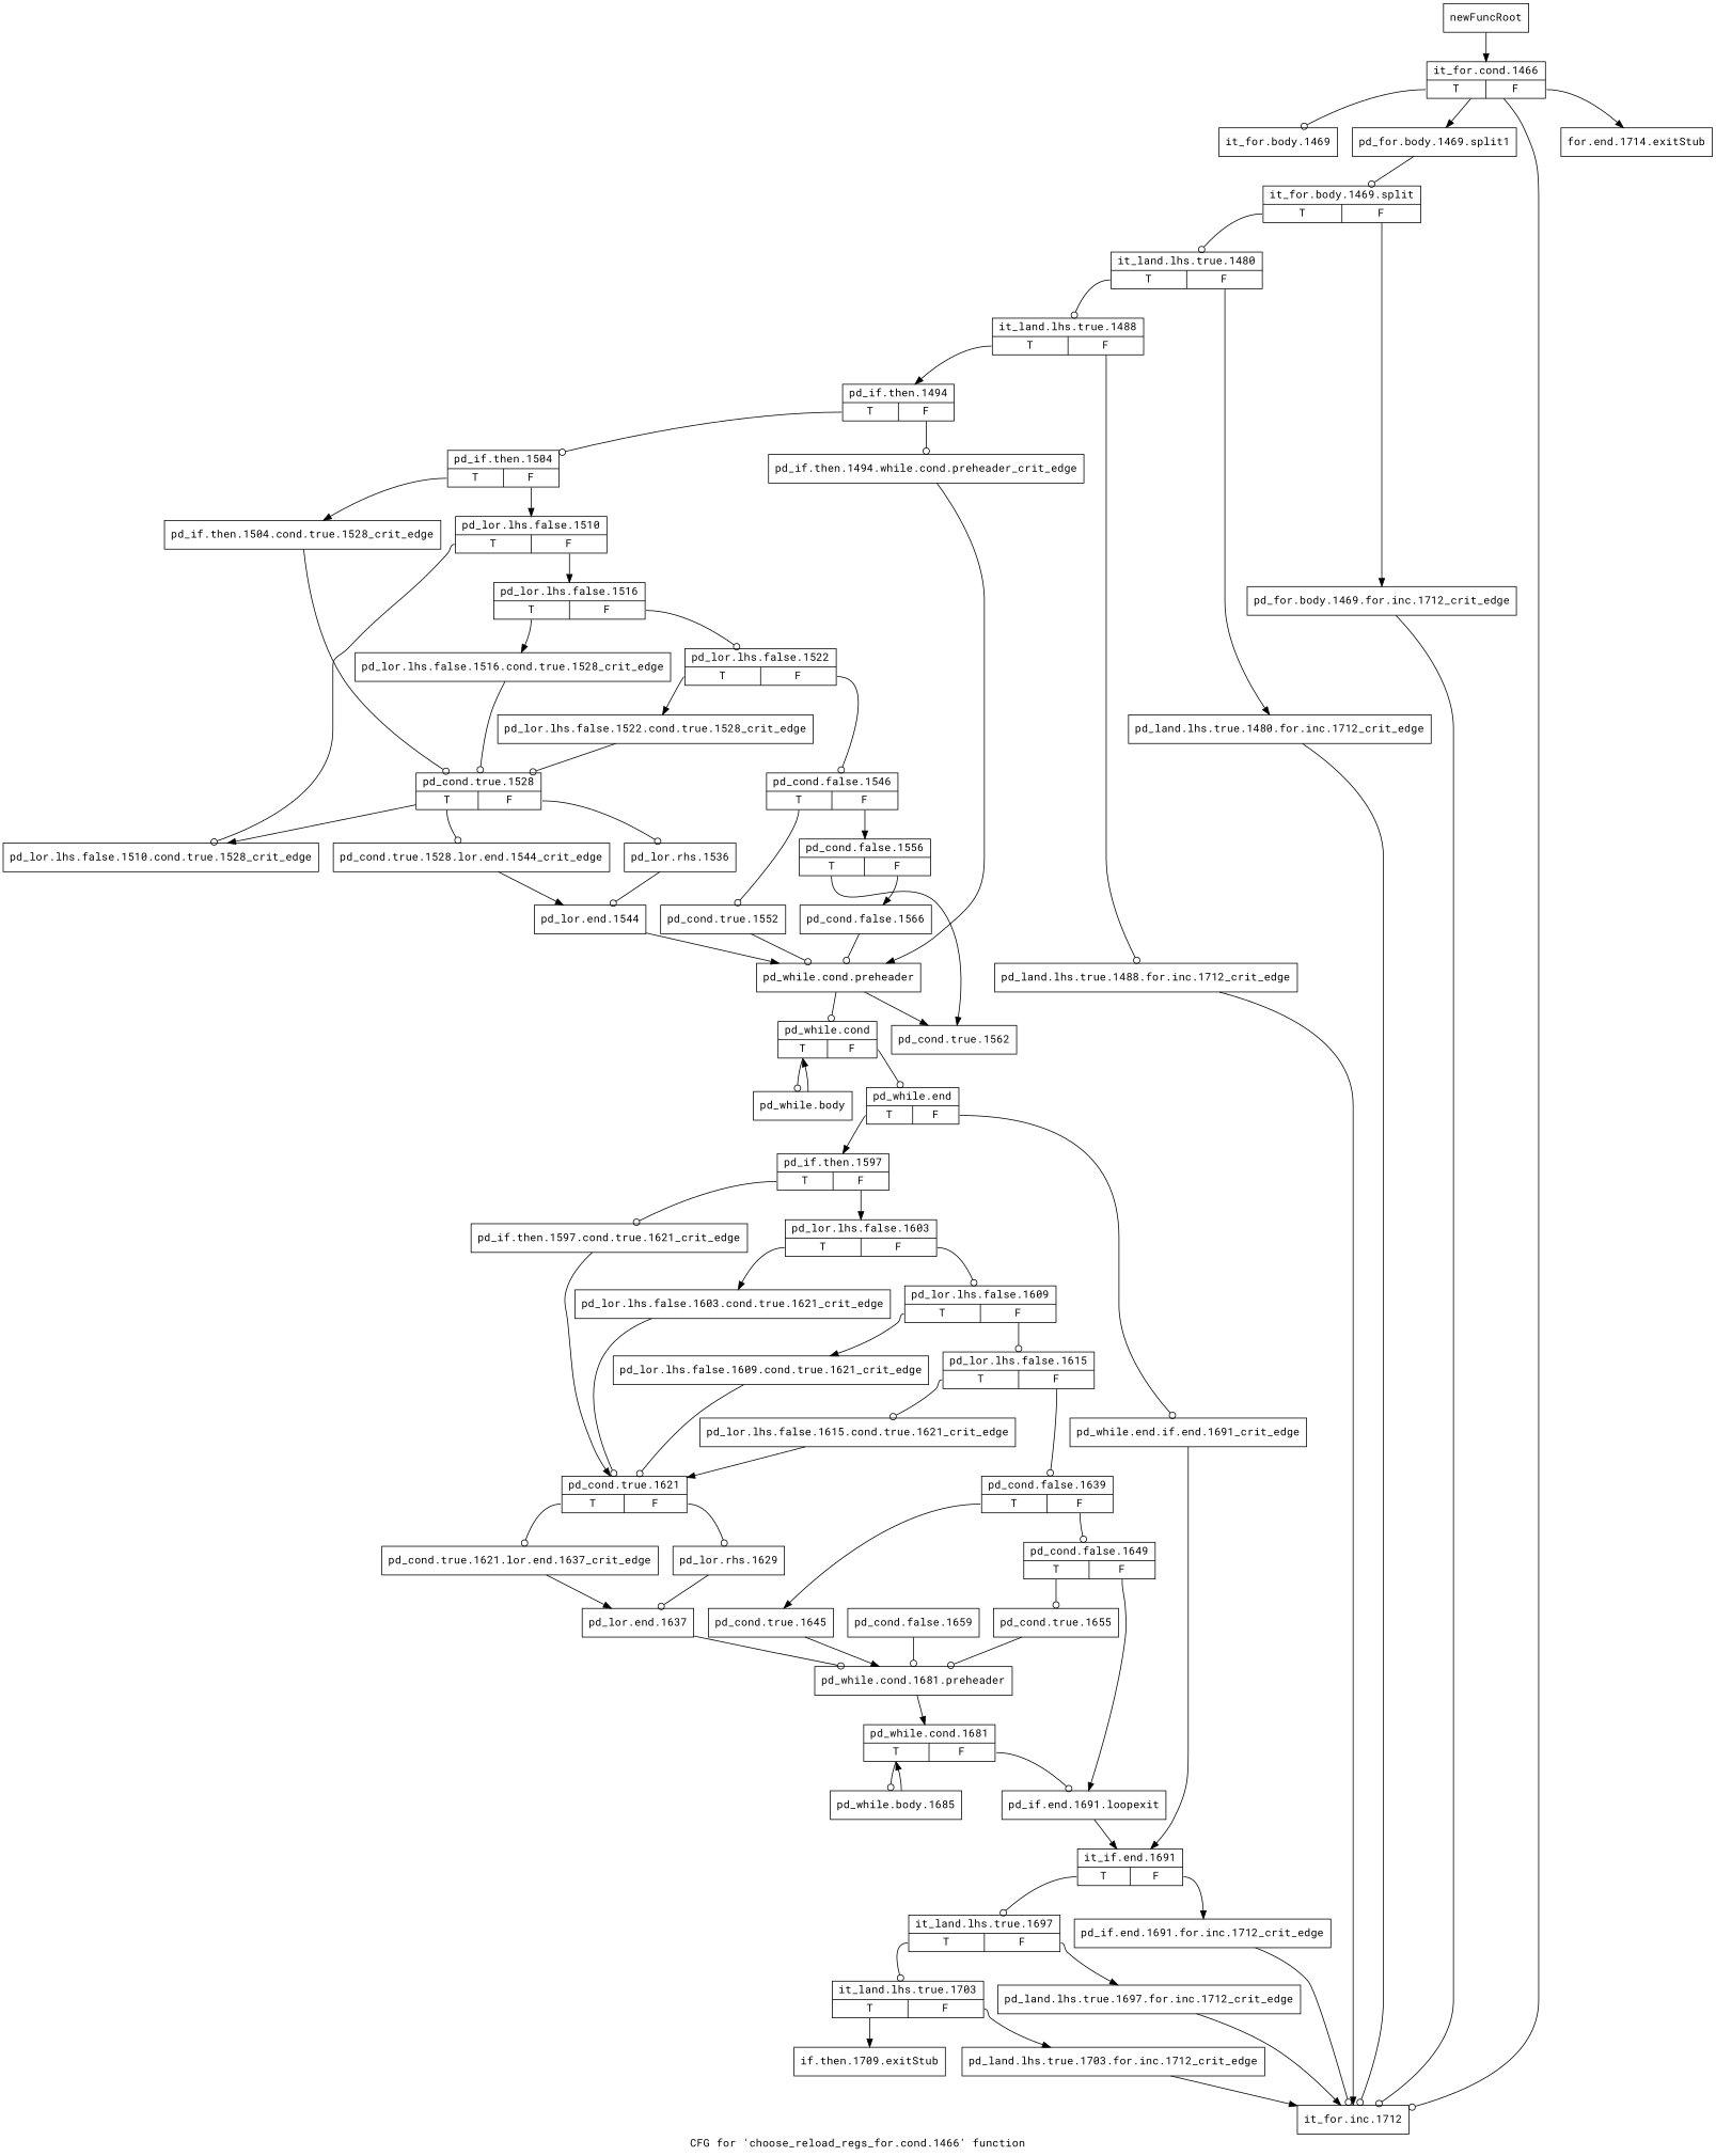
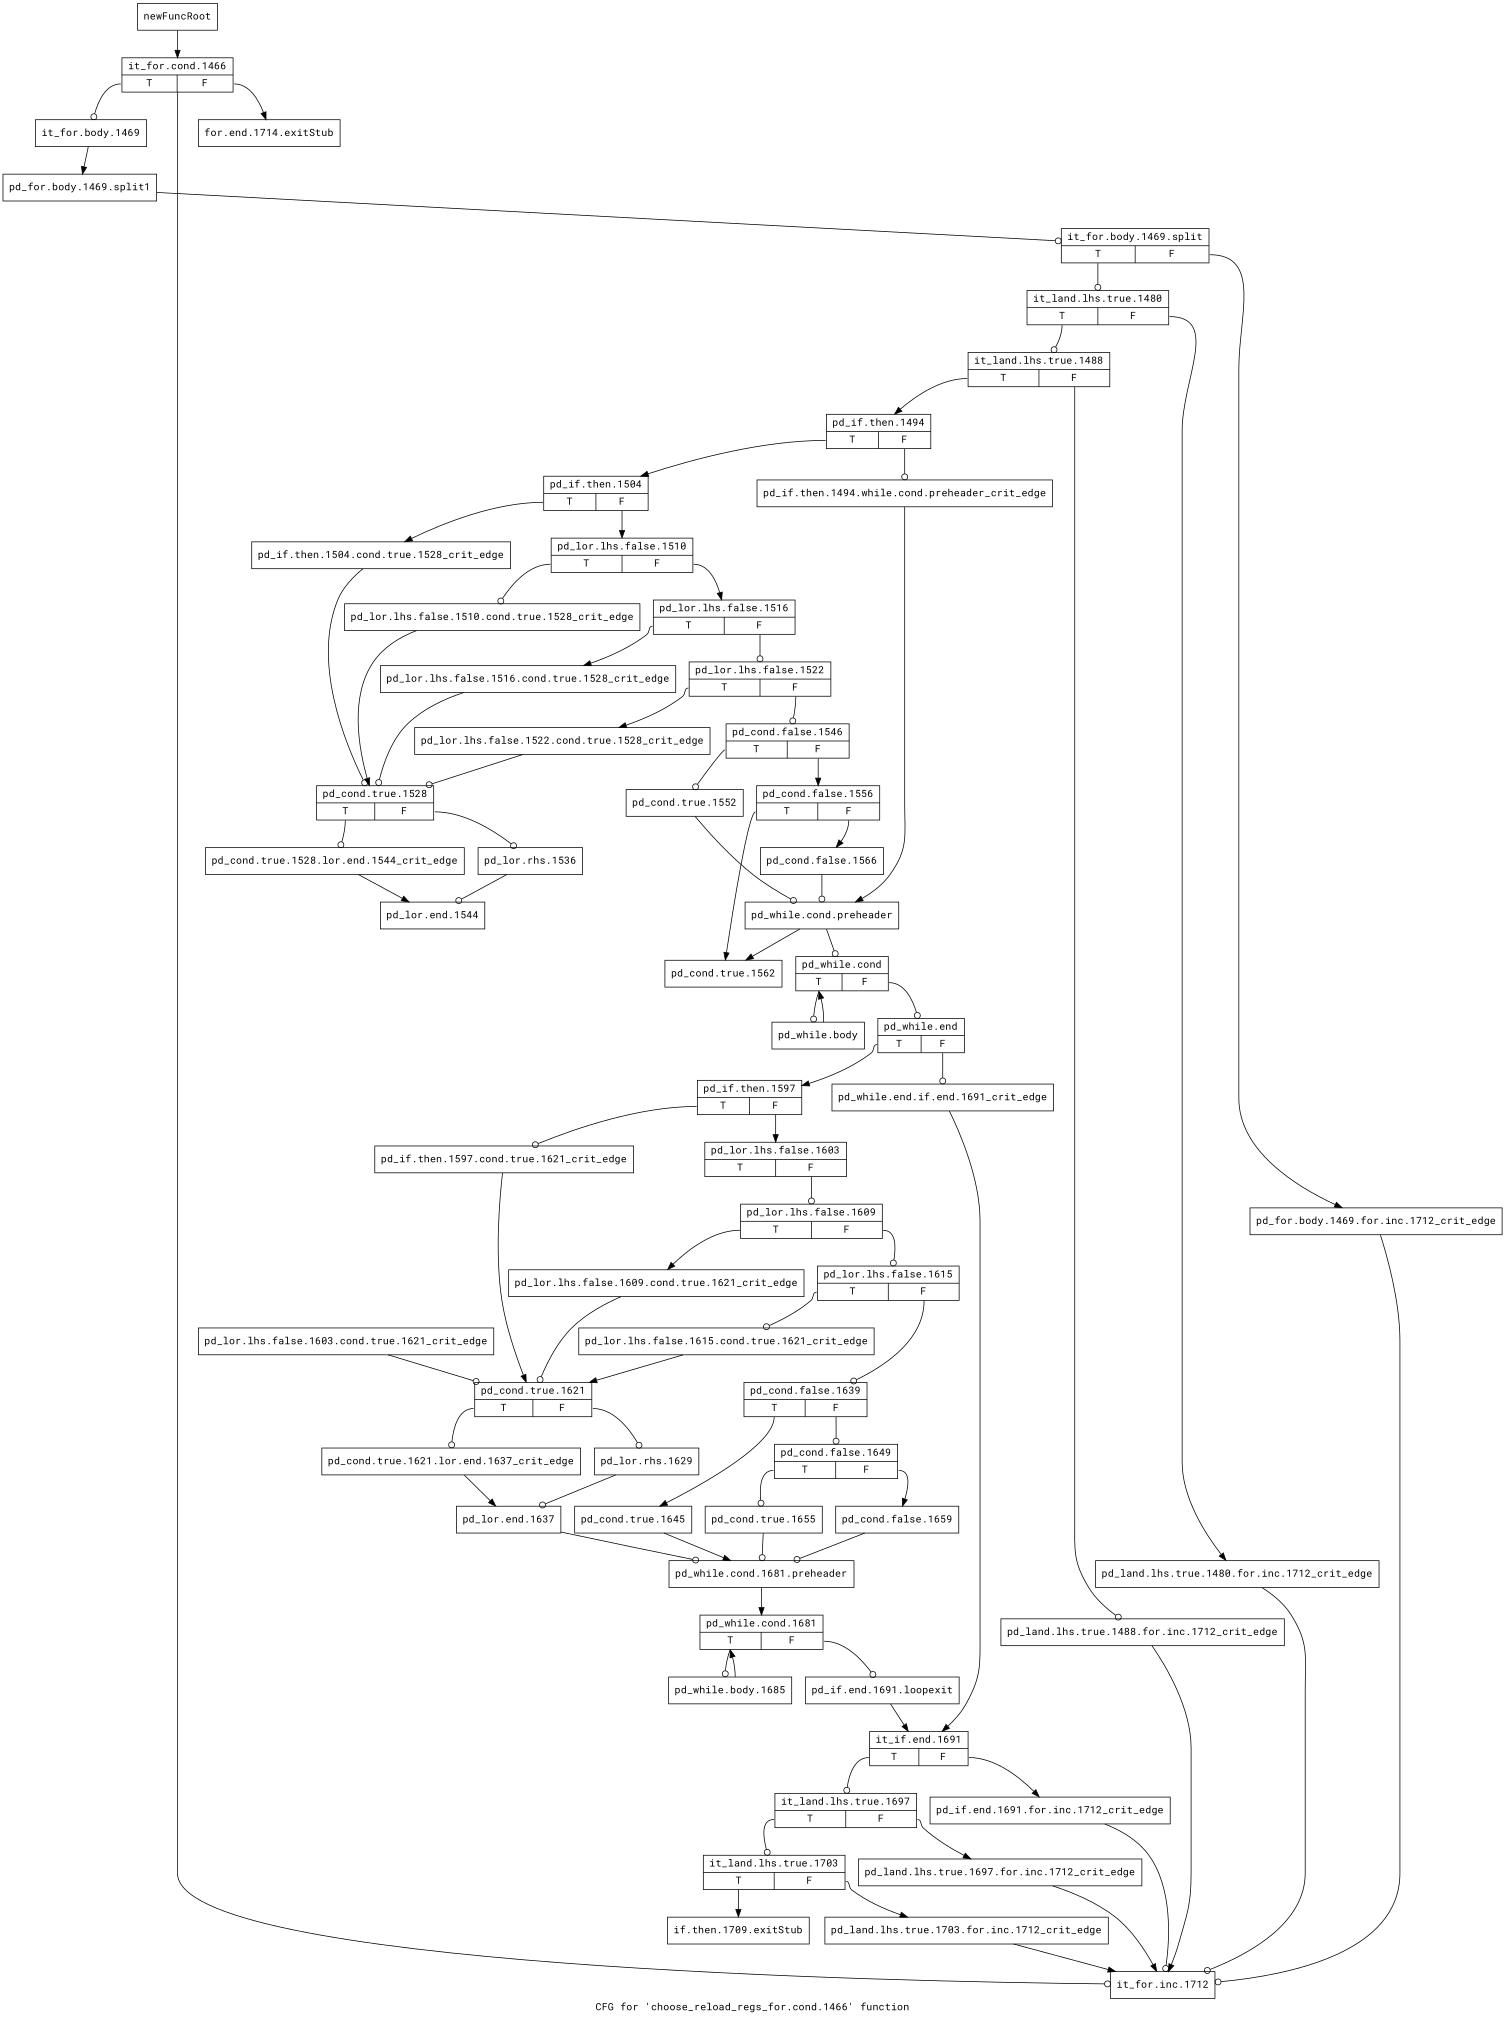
  digraph {
    fontname="Roboto Mono"
    label="CFG for 'choose_reload_regs_for.cond.1466' function"
    node [fontname="Roboto Mono" shape=record]
    edge [arrowhead=odot fontname="Roboto Mono"]
    n1 [label="{newFuncRoot}"]
    n2 [label="{it_for.cond.1466|{<s0>T|<s1>F}}"]
    n3 [label="{for.end.1714.exitStub}"]
    n4 [label="{it_for.body.1469}"]
    n5 [label="{it_for.inc.1712}"]
    n6 [label="{pd_for.body.1469.split1}"]
    n7 [label="{if.then.1709.exitStub}"]
    n8 [label="{it_for.body.1469.split|{<s0>T|<s1>F}}"]
    n9 [label="{it_land.lhs.true.1480|{<s0>T|<s1>F}}"]
    n10 [label="{pd_for.body.1469.for.inc.1712_crit_edge}"]
    n11 [label="{it_land.lhs.true.1488|{<s0>T|<s1>F}}"]
    n12 [label="{pd_land.lhs.true.1480.for.inc.1712_crit_edge}"]
    n13 [label="{pd_if.then.1494|{<s0>T|<s1>F}}"]
    n14 [label="{pd_land.lhs.true.1488.for.inc.1712_crit_edge}"]
    n15 [label="{pd_if.then.1504|{<s0>T|<s1>F}}"]
    n16 [label="{pd_if.then.1494.while.cond.preheader_crit_edge}"]
    n17 [label="{pd_if.then.1504.cond.true.1528_crit_edge}"]
    n18 [label="{pd_lor.lhs.false.1510|{<s0>T|<s1>F}}"]
    n19 [label="{pd_while.cond.preheader}"]
    n20 [label="{pd_cond.true.1528|{<s0>T|<s1>F}}"]
    n21 [label="{pd_lor.lhs.false.1510.cond.true.1528_crit_edge}"]
    n22 [label="{pd_lor.lhs.false.1516|{<s0>T|<s1>F}}"]
    n23 [label="{pd_while.cond|{<s0>T|<s1>F}}"]
    n24 [label="{pd_cond.true.1562}"]
    n25 [label="{pd_while.body}"]
    n26 [label="{pd_while.end|{<s0>T|<s1>F}}"]
    n27 [label="{pd_cond.true.1528.lor.end.1544_crit_edge}"]
    n28 [label="{pd_lor.rhs.1536}"]
    n29 [label="{pd_lor.lhs.false.1516.cond.true.1528_crit_edge}"]
    n30 [label="{pd_lor.lhs.false.1522|{<s0>T|<s1>F}}"]
    n31 [label="{pd_lor.lhs.false.1522.cond.true.1528_crit_edge}"]
    n32 [label="{pd_cond.false.1546|{<s0>T|<s1>F}}"]
    n33 [label="{pd_cond.true.1552}"]
    n34 [label="{pd_cond.false.1556|{<s0>T|<s1>F}}"]
    n35 [label="{pd_cond.false.1566}"]
    n36 [label="{pd_lor.end.1544}"]
    n37 [label="{pd_if.then.1597|{<s0>T|<s1>F}}"]
    n38 [label="{pd_while.end.if.end.1691_crit_edge}"]
    n39 [label="{pd_if.then.1597.cond.true.1621_crit_edge}"]
    n40 [label="{pd_lor.lhs.false.1603|{<s0>T|<s1>F}}"]
    n41 [label="{it_if.end.1691|{<s0>T|<s1>F}}"]
    n42 [label="{pd_cond.true.1621|{<s0>T|<s1>F}}"]
    n43 [label="{pd_lor.lhs.false.1603.cond.true.1621_crit_edge}"]
    n44 [label="{pd_lor.lhs.false.1609|{<s0>T|<s1>F}}"]
    n45 [label="{it_land.lhs.true.1697|{<s0>T|<s1>F}}"]
    n46 [label="{pd_if.end.1691.for.inc.1712_crit_edge}"]
    n47 [label="{it_land.lhs.true.1703|{<s0>T|<s1>F}}"]
    n48 [label="{pd_land.lhs.true.1697.for.inc.1712_crit_edge}"]
    n49 [label="{pd_cond.true.1621.lor.end.1637_crit_edge}"]
    n50 [label="{pd_lor.rhs.1629}"]
    n51 [label="{pd_lor.lhs.false.1609.cond.true.1621_crit_edge}"]
    n52 [label="{pd_lor.lhs.false.1615|{<s0>T|<s1>F}}"]
    n53 [label="{pd_lor.lhs.false.1615.cond.true.1621_crit_edge}"]
    n54 [label="{pd_cond.false.1639|{<s0>T|<s1>F}}"]
    n55 [label="{pd_cond.true.1645}"]
    n56 [label="{pd_cond.false.1649|{<s0>T|<s1>F}}"]
    n57 [label="{pd_while.cond.1681.preheader}"]
    n58 [label="{pd_cond.true.1655}"]
    n59 [label="{pd_cond.false.1659}"]
    n60 [label="{pd_while.cond.1681|{<s0>T|<s1>F}}"]
    n61 [label="{pd_while.body.1685}"]
    n62 [label="{pd_if.end.1691.loopexit}"]
    n63 [label="{pd_lor.end.1637}"]
    n64 [label="{pd_land.lhs.true.1703.for.inc.1712_crit_edge}"]
    n1 -> n2 [arrowhead=normal]
    n2 -> n3 [arrowhead=normal tailport=s1]
    n2 -> n4 [tailport=s0]
    n2 -> n5
-   n2 -> n6 [arrowhead=normal]
+   n4 -> n6 [arrowhead=normal]
    n6 -> n8
    n8 -> n9 [tailport=s0]
    n8 -> n10 [arrowhead=normal tailport=s1]
    n9 -> n11 [tailport=s0]
    n9 -> n12 [arrowhead=normal tailport=s1]
    n10 -> n5
    n11 -> n13 [arrowhead=normal tailport=s0]
    n11 -> n14 [tailport=s1]
    n12 -> n5
-   n13 -> n15 [tailport=s0]
+   n13 -> n15 [arrowhead=normal tailport=s0]
    n13 -> n16 [tailport=s1]
    n14 -> n5 [arrowhead=normal]
    n15 -> n17 [arrowhead=normal tailport=s0]
    n15 -> n18 [arrowhead=normal tailport=s1]
    n16 -> n19 [arrowhead=normal]
    n17 -> n20
    n18 -> n21 [tailport=s0]
    n18 -> n22 [arrowhead=normal tailport=s1]
    n19 -> n23
    n19 -> n24 [arrowhead=normal]
    n20 -> n27 [tailport=s0]
    n20 -> n28 [tailport=s1]
-   n20 -> n21 [arrowhead=normal]
+   n21 -> n20 [arrowhead=normal]
    n22 -> n29 [arrowhead=normal tailport=s0]
    n22 -> n30 [tailport=s1]
    n23 -> n25 [tailport=s0]
    n23 -> n26 [tailport=s1]
    n25 -> n23 [arrowhead=normal]
    n26 -> n37 [arrowhead=normal tailport=s0]
    n26 -> n38 [tailport=s1]
    n27 -> n36 [arrowhead=normal]
    n28 -> n36
    n29 -> n20
    n30 -> n31 [arrowhead=normal tailport=s0]
    n30 -> n32 [tailport=s1]
    n31 -> n20
    n32 -> n33 [tailport=s0]
    n32 -> n34 [arrowhead=normal tailport=s1]
    n33 -> n19
    n34 -> n24 [arrowhead=normal tailport=s0]
    n34 -> n35 [arrowhead=normal tailport=s1]
    n35 -> n19
-   n36 -> n19 [arrowhead=normal]
    n37 -> n39 [tailport=s0]
    n37 -> n40 [arrowhead=normal tailport=s1]
    n38 -> n41 [arrowhead=normal]
    n39 -> n42 [arrowhead=normal]
-   n40 -> n43 [arrowhead=normal tailport=s0]
    n40 -> n44 [tailport=s1]
    n41 -> n45 [tailport=s0]
    n41 -> n46 [arrowhead=normal tailport=s1]
    n42 -> n49 [tailport=s0]
    n42 -> n50 [tailport=s1]
    n43 -> n42
    n44 -> n51 [arrowhead=normal tailport=s0]
    n44 -> n52 [tailport=s1]
    n45 -> n47 [tailport=s0]
    n45 -> n48 [arrowhead=normal tailport=s1]
    n46 -> n5
    n47 -> n7 [arrowhead=normal tailport=s0]
    n47 -> n64 [arrowhead=normal tailport=s1]
    n48 -> n5 [arrowhead=normal]
    n49 -> n63 [arrowhead=normal]
    n50 -> n63
    n51 -> n42
    n52 -> n53 [tailport=s0]
    n52 -> n54 [tailport=s1]
    n53 -> n42 [arrowhead=normal]
    n54 -> n55 [arrowhead=normal tailport=s0]
    n54 -> n56 [tailport=s1]
    n55 -> n57 [arrowhead=normal]
    n56 -> n58 [tailport=s0]
-   n56 -> n62 [arrowhead=normal tailport=s1]
+   n56 -> n59 [arrowhead=normal tailport=s1]
    n57 -> n60 [arrowhead=normal]
    n58 -> n57
    n59 -> n57
    n60 -> n61 [tailport=s0]
    n60 -> n62 [tailport=s1]
    n61 -> n60 [arrowhead=normal]
    n62 -> n41 [arrowhead=normal]
    n63 -> n57
    n64 -> n5 [arrowhead=normal]
  }
